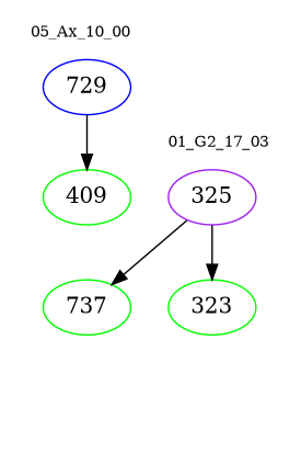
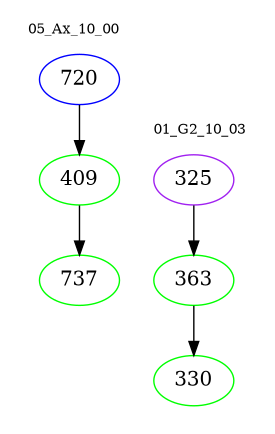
  digraph {
    node [color=green]
    edge [color=black]
-   n1 [color=blue label=729]
+   n1 [color=blue label=720]
    n2 [label=409]
    n3 [label=737]
    n4 [color=purple label=325]
-   n5 [label=323]
+   n5 [label=363]
+   n6 [label=330]
    subgraph cluster_1 {
      color=white
      fontsize=10
      label="05_Ax_10_00"
      n1
      n2
      n3
    }
    subgraph cluster_2 {
      color=white
      fontsize=10
-     label="01_G2_17_03"
+     label="01_G2_10_03"
      n4
      n5
+     n6
    }
    n1 -> n2
-   n4 -> n3
+   n2 -> n3
    n4 -> n5
+   n5 -> n6
  }
